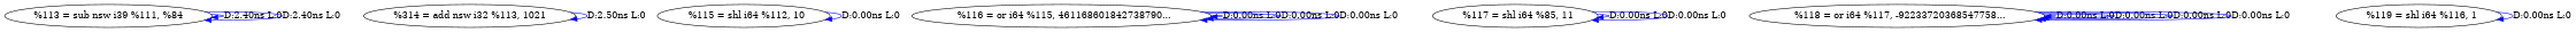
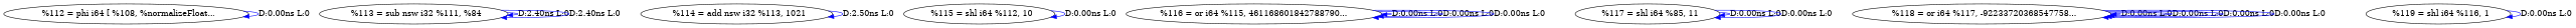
  digraph {
    edge [color=blue]
-   n2 [label="%113 = sub nsw i39 %111, %84"]
-   n3 [label="%314 = add nsw i32 %113, 1021"]
+   n1 [label="  %112 = phi i64 [ %108, %normalizeFloat..."]
+   n2 [label="  %113 = sub nsw i32 %111, %84"]
+   n3 [label="  %114 = add nsw i32 %113, 1021"]
    n4 [label="  %115 = shl i64 %112, 10"]
-   n5 [label="  %116 = or i64 %115, 461168601842738790..."]
+   n5 [label="%116 = or i64 %115, 461168601842788790..."]
    n6 [label="  %117 = shl i64 %85, 11"]
    n7 [label="  %118 = or i64 %117, -92233720368547758..."]
    n8 [label="  %119 = shl i64 %116, 1"]
+   n1 -> n1 [label="D:0.00ns L:0"]
    n2 -> n2 [label="D:2.40ns L:0"]
    n2 -> n2 [label="D:2.40ns L:0"]
    n3 -> n3 [label="D:2.50ns L:0"]
    n4 -> n4 [label="D:0.00ns L:0"]
    n5 -> n5 [label="D:0.00ns L:0"]
    n5 -> n5 [label="D:0.00ns L:0"]
    n5 -> n5 [label="D:0.00ns L:0"]
    n6 -> n6 [label="D:0.00ns L:0"]
    n6 -> n6 [label="D:0.00ns L:0"]
    n7 -> n7 [label="D:0.00ns L:0"]
    n7 -> n7 [label="D:0.00ns L:0"]
    n7 -> n7 [label="D:0.00ns L:0"]
    n7 -> n7 [label="D:0.00ns L:0"]
    n8 -> n8 [label="D:0.00ns L:0"]
  }
